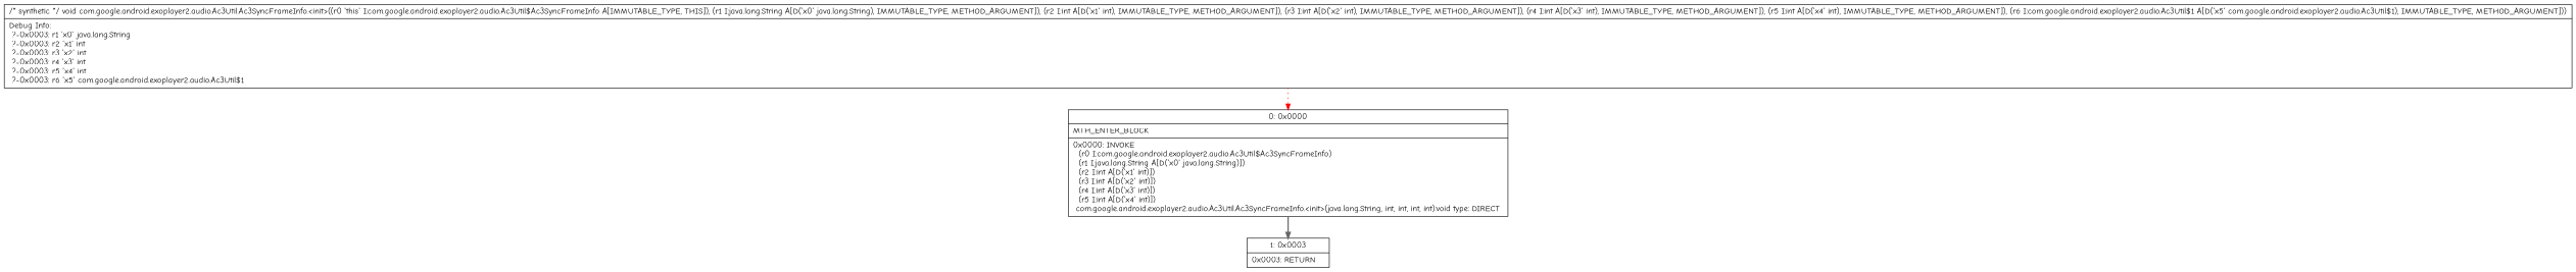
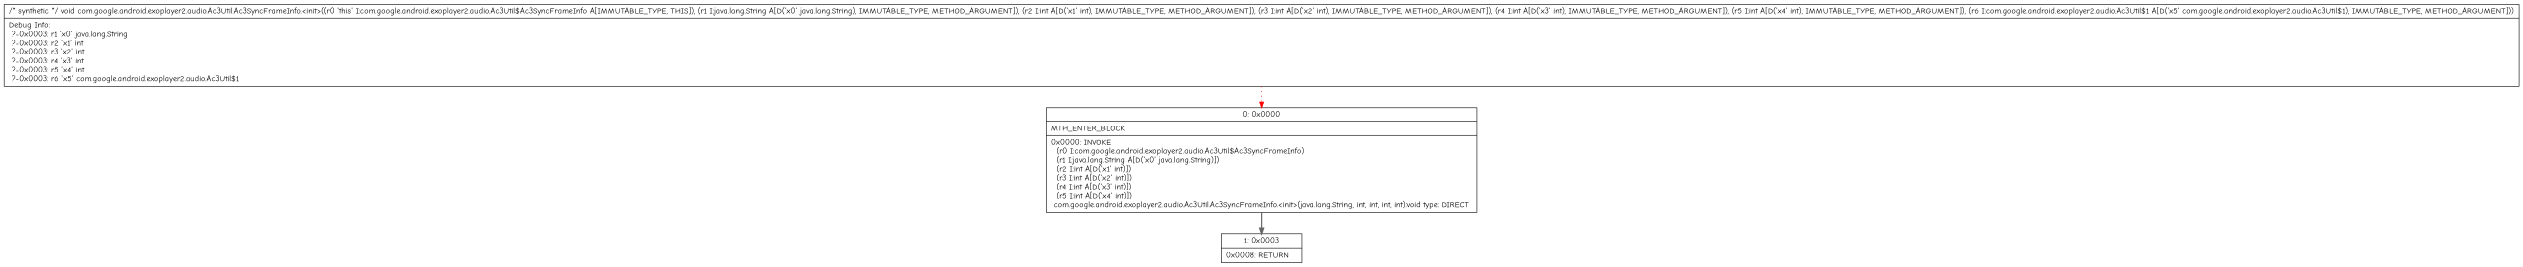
  digraph {
    fontname="Comic Neue"
    node [shape=record fontname="Comic Neue"]
    edge [fontname="Comic Neue"]
    n1 [label="{0\:\ 0x0000|MTH_ENTER_BLOCK\l|0x0000: INVOKE  \l  (r0 I:com.google.android.exoplayer2.audio.Ac3Util$Ac3SyncFrameInfo)\l  (r1 I:java.lang.String A[D('x0' java.lang.String)])\l  (r2 I:int A[D('x1' int)])\l  (r3 I:int A[D('x2' int)])\l  (r4 I:int A[D('x3' int)])\l  (r5 I:int A[D('x4' int)])\l com.google.android.exoplayer2.audio.Ac3Util.Ac3SyncFrameInfo.\<init\>(java.lang.String, int, int, int, int):void type: DIRECT \l}"]
-   n2 [label="{1\:\ 0x0003|0x0003: RETURN   \l}"]
+   n2 [label="{1\:\ 0x0003|0x0008: RETURN   \l}"]
    n3 [label="{\/* synthetic *\/ void com.google.android.exoplayer2.audio.Ac3Util.Ac3SyncFrameInfo.\<init\>((r0 'this' I:com.google.android.exoplayer2.audio.Ac3Util$Ac3SyncFrameInfo A[IMMUTABLE_TYPE, THIS]), (r1 I:java.lang.String A[D('x0' java.lang.String), IMMUTABLE_TYPE, METHOD_ARGUMENT]), (r2 I:int A[D('x1' int), IMMUTABLE_TYPE, METHOD_ARGUMENT]), (r3 I:int A[D('x2' int), IMMUTABLE_TYPE, METHOD_ARGUMENT]), (r4 I:int A[D('x3' int), IMMUTABLE_TYPE, METHOD_ARGUMENT]), (r5 I:int A[D('x4' int), IMMUTABLE_TYPE, METHOD_ARGUMENT]), (r6 I:com.google.android.exoplayer2.audio.Ac3Util$1 A[D('x5' com.google.android.exoplayer2.audio.Ac3Util$1), IMMUTABLE_TYPE, METHOD_ARGUMENT]))  | Debug Info:\l  ?\-0x0003: r1 'x0' java.lang.String\l  ?\-0x0003: r2 'x1' int\l  ?\-0x0003: r3 'x2' int\l  ?\-0x0003: r4 'x3' int\l  ?\-0x0003: r5 'x4' int\l  ?\-0x0003: r6 'x5' com.google.android.exoplayer2.audio.Ac3Util$1\l}"]
    n1 -> n2 [color=gray40 style=bold]
    n3 -> n1 [color=red style=dotted]
  }
